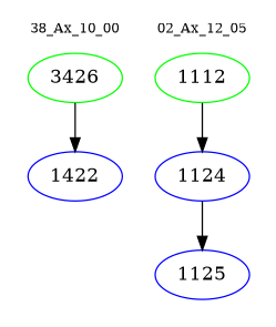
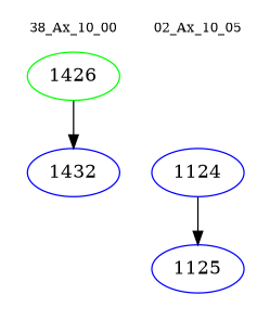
  digraph {
    node [color=blue]
    edge [color=black]
-   n1 [color=green label=3426]
-   n2 [label=1422]
-   n3 [color=green label=1112]
+   n1 [color=green label=1426]
+   n2 [label=1432]
    n4 [label=1124]
    n5 [label=1125]
    subgraph cluster_1 {
      color=white
      fontsize=10
      label="38_Ax_10_00"
      n1
      n2
    }
    subgraph cluster_2 {
      color=white
      fontsize=10
-     label="02_Ax_12_05"
-     n3
+     label="02_Ax_10_05"
      n4
      n5
    }
    n1 -> n2
-   n3 -> n4
    n4 -> n5
  }
